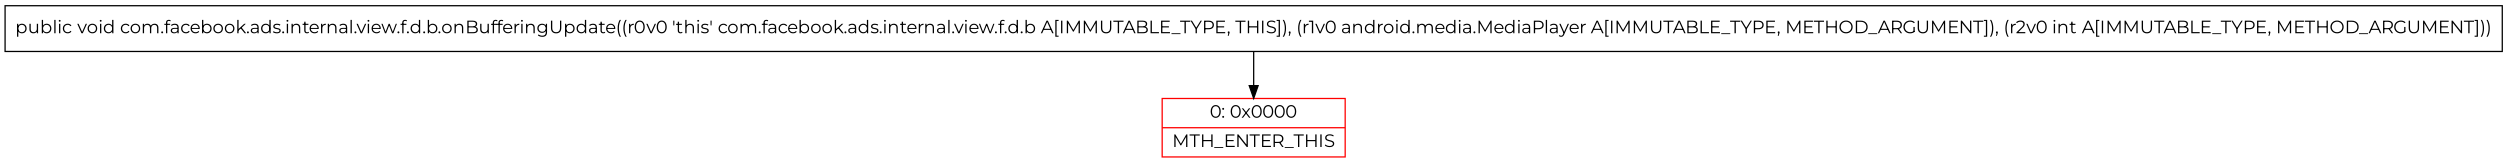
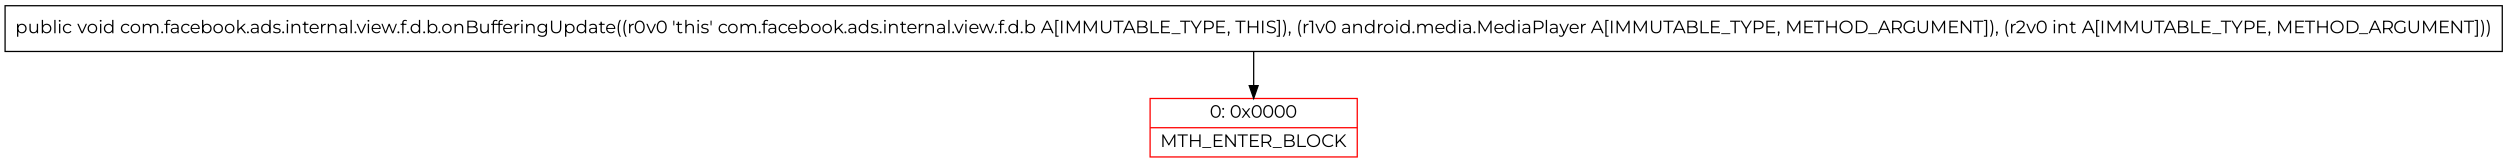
  digraph {
    fontname=Montserrat
    node [shape=record fontname=Montserrat]
-   n1 [color=red label="{0\:\ 0x0000|MTH_ENTER_THIS\l}"]
+   n1 [color=red label="{0\:\ 0x0000|MTH_ENTER_BLOCK\l}"]
    n2 [label="{public void com.facebook.ads.internal.view.f.d.b.onBufferingUpdate((r0v0 'this' com.facebook.ads.internal.view.f.d.b A[IMMUTABLE_TYPE, THIS]), (r1v0 android.media.MediaPlayer A[IMMUTABLE_TYPE, METHOD_ARGUMENT]), (r2v0 int A[IMMUTABLE_TYPE, METHOD_ARGUMENT])) }"]
    subgraph cluster_1 {
      label="R(0)"
    }
    n2 -> n1 [fontname=Montserrat]
  }
